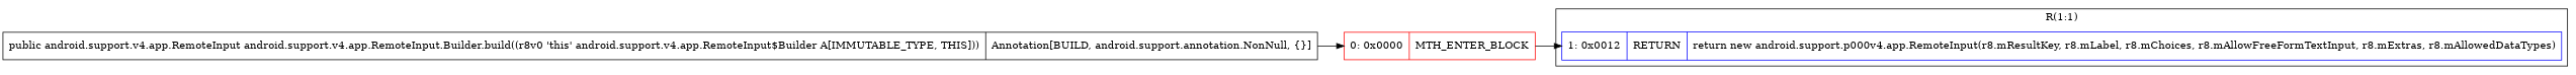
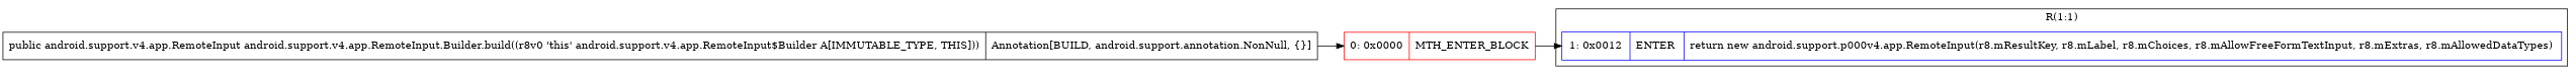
  digraph {
    rankdir=LR
    node [shape=record]
-   n1 [color=blue label="{1\:\ 0x0012|RETURN\l|return new android.support.p000v4.app.RemoteInput(r8.mResultKey, r8.mLabel, r8.mChoices, r8.mAllowFreeFormTextInput, r8.mExtras, r8.mAllowedDataTypes)\l}"]
+   n1 [color=blue label="{1\:\ 0x0012|ENTER\l|return new android.support.p000v4.app.RemoteInput(r8.mResultKey, r8.mLabel, r8.mChoices, r8.mAllowFreeFormTextInput, r8.mExtras, r8.mAllowedDataTypes)\l}"]
    n2 [color=red label="{0\:\ 0x0000|MTH_ENTER_BLOCK\l}"]
    n3 [label="{public android.support.v4.app.RemoteInput android.support.v4.app.RemoteInput.Builder.build((r8v0 'this' android.support.v4.app.RemoteInput$Builder A[IMMUTABLE_TYPE, THIS]))  | Annotation[BUILD, android.support.annotation.NonNull, \{\}]\l}"]
    subgraph cluster_1 {
      label="R(1:1)"
      n1
    }
    n2 -> n1
    n3 -> n2
  }
